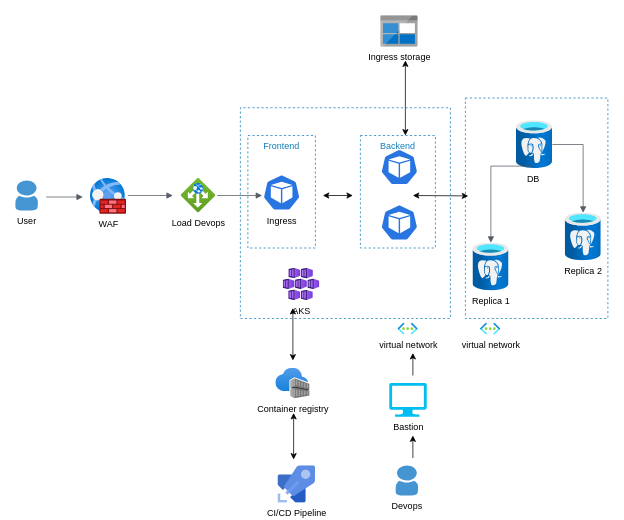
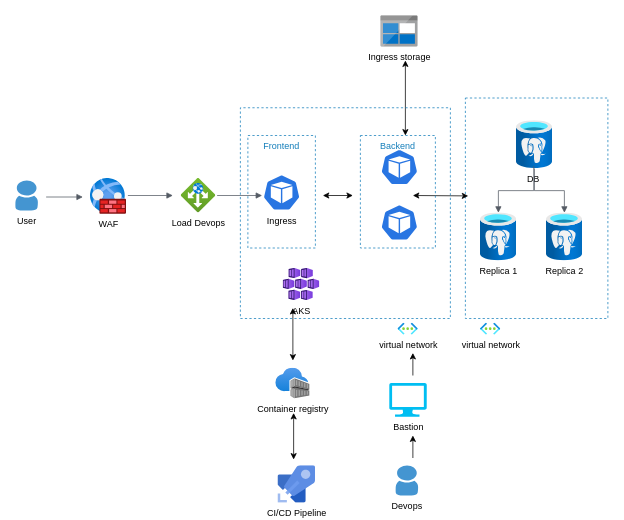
  <mxCell id="0" />
  <mxCell id="1" parent="0" />
  <mxCell id="2" value="virtual network" style="image;aspect=fixed;html=1;points=[];align=center;fontSize=12;image=img/lib/azure2/networking/Virtual_Networks.svg;" vertex="1" parent="1"><mxGeometry x="530" y="430" width="27" height="16.12" as="geometry" /></mxCell>
  <mxCell id="3" value="AKS" style="image;aspect=fixed;html=1;points=[];align=center;fontSize=12;image=img/lib/azure2/containers/Kubernetes_Services.svg;" vertex="1" parent="1"><mxGeometry x="377.01" y="357" width="48.73" height="43" as="geometry" /></mxCell>
  <mxCell id="4" value="Container registry" style="image;aspect=fixed;html=1;points=[];align=center;fontSize=12;image=img/lib/azure2/containers/Container_Registries.svg;" vertex="1" parent="1"><mxGeometry x="367.01" y="490" width="45.74" height="41.03" as="geometry" /></mxCell>
  <mxCell id="5" value="Load Devops" style="image;aspect=fixed;html=1;points=[];align=center;fontSize=12;image=img/lib/azure2/networking/Application_Gateways.svg;" vertex="1" parent="1"><mxGeometry x="241" y="237" width="46" height="46" as="geometry" /></mxCell>
  <mxCell id="6" value="WAF" style="image;aspect=fixed;html=1;points=[];align=center;fontSize=12;image=img/lib/azure2/networking/Web_Application_Firewall_Policies_WAF.svg;" vertex="1" parent="1"><mxGeometry x="120" y="237" width="48" height="48" as="geometry" /></mxCell>
  <mxCell id="7" value="CI/CD Pipeline" style="image;sketch=0;aspect=fixed;html=1;points=[];align=center;fontSize=12;image=img/lib/mscae/Azure_Pipelines.svg;" vertex="1" parent="1"><mxGeometry x="370" y="620" width="50" height="50" as="geometry" /></mxCell>
  <mxCell id="8" value="virtual network" style="image;aspect=fixed;html=1;points=[];align=center;fontSize=12;image=img/lib/azure2/networking/Virtual_Networks.svg;" vertex="1" parent="1"><mxGeometry x="640" y="430" width="27" height="16.12" as="geometry" /></mxCell>
  <mxCell id="9" value="DB&amp;nbsp;&lt;span style=&quot;color: rgba(0, 0, 0, 0); font-family: monospace; font-size: 0px; text-align: start; background-color: rgb(251, 251, 251);&quot;&gt;%3CmxGraphModel%3E%3Croot%3E%3CmxCell%20id%3D%220%22%2F%3E%3CmxCell%20id%3D%221%22%20parent%3D%220%22%2F%3E%3CmxCell%20id%3D%222%22%20value%3D%22virtual%20network%22%20style%3D%22image%3Baspect%3Dfixed%3Bhtml%3D1%3Bpoints%3D%5B%5D%3Balign%3Dcenter%3BfontSize%3D12%3Bimage%3Dimg%2Flib%2Fazure2%2Fnetworking%2FVirtual_Networks.svg%3B%22%20vertex%3D%221%22%20parent%3D%221%22%3E%3CmxGeometry%20x%3D%22540%22%20y%3D%22700%22%20width%3D%2227%22%20height%3D%2216.12%22%20as%3D%22geometry%22%2F%3E%3C%2FmxCell%3E%3C%2Froot%3E%3C%2FmxGraphModel%3E&lt;/span&gt;" style="image;aspect=fixed;html=1;points=[];align=center;fontSize=12;image=img/lib/azure2/databases/Azure_Database_PostgreSQL_Server.svg;" vertex="1" parent="1"><mxGeometry x="688" y="160" width="48" height="64" as="geometry" /></mxCell>
- <mxCell id="10" value="Replica 1" style="image;aspect=fixed;html=1;points=[];align=center;fontSize=12;image=img/lib/azure2/databases/Azure_Database_PostgreSQL_Server.svg;" vertex="1" parent="1"><mxGeometry x="630" y="323" width="48" height="64" as="geometry" /></mxCell>
- <mxCell id="11" value="Replica 2" style="image;aspect=fixed;html=1;points=[];align=center;fontSize=12;image=img/lib/azure2/databases/Azure_Database_PostgreSQL_Server.svg;" vertex="1" parent="1"><mxGeometry x="753" y="283" width="48" height="64" as="geometry" /></mxCell>
+ <mxCell id="10" value="Replica 1" style="image;aspect=fixed;html=1;points=[];align=center;fontSize=12;image=img/lib/azure2/databases/Azure_Database_PostgreSQL_Server.svg;" vertex="1" parent="1"><mxGeometry x="640" y="283" width="48" height="64" as="geometry" /></mxCell>
+ <mxCell id="11" value="Replica 2" style="image;aspect=fixed;html=1;points=[];align=center;fontSize=12;image=img/lib/azure2/databases/Azure_Database_PostgreSQL_Server.svg;" vertex="1" parent="1"><mxGeometry x="728" y="283" width="48" height="64" as="geometry" /></mxCell>
  <mxCell id="12" value="" style="edgeStyle=orthogonalEdgeStyle;html=1;endArrow=block;elbow=vertical;startArrow=none;endFill=1;strokeColor=#545B64;rounded=0;" edge="1" parent="1" source="9" target="11"><mxGeometry width="100" relative="1" as="geometry"><mxPoint x="660" y="80" as="sourcePoint" /><mxPoint x="760" y="80" as="targetPoint" /></mxGeometry></mxCell>
  <mxCell id="13" value="" style="edgeStyle=orthogonalEdgeStyle;html=1;endArrow=block;elbow=vertical;startArrow=none;endFill=1;strokeColor=#545B64;rounded=0;exitX=0.483;exitY=0.95;exitDx=0;exitDy=0;exitPerimeter=0;" edge="1" parent="1" source="9" target="10"><mxGeometry width="100" relative="1" as="geometry"><mxPoint x="650" y="90" as="sourcePoint" /><mxPoint x="750" y="90" as="targetPoint" /></mxGeometry></mxCell>
  <mxCell id="14" value="" style="fillColor=none;strokeColor=#147EBA;dashed=1;verticalAlign=top;fontStyle=0;fontColor=#147EBA;whiteSpace=wrap;html=1;" vertex="1" parent="1"><mxGeometry x="620" y="130" width="190" height="294" as="geometry" /></mxCell>
  <mxCell id="15" value="Ingress" style="aspect=fixed;sketch=0;html=1;dashed=0;whitespace=wrap;verticalLabelPosition=bottom;verticalAlign=top;fillColor=#2875E2;strokeColor=#ffffff;points=[[0.005,0.63,0],[0.1,0.2,0],[0.9,0.2,0],[0.5,0,0],[0.995,0.63,0],[0.72,0.99,0],[0.5,1,0],[0.28,0.99,0]];shape=mxgraph.kubernetes.icon2;prIcon=pod" vertex="1" parent="1"><mxGeometry x="350" y="232" width="50" height="48" as="geometry" /></mxCell>
  <mxCell id="16" value="" style="aspect=fixed;sketch=0;html=1;dashed=0;whitespace=wrap;verticalLabelPosition=bottom;verticalAlign=top;fillColor=#2875E2;strokeColor=#ffffff;points=[[0.005,0.63,0],[0.1,0.2,0],[0.9,0.2,0],[0.5,0,0],[0.995,0.63,0],[0.72,0.99,0],[0.5,1,0],[0.28,0.99,0]];shape=mxgraph.kubernetes.icon2;prIcon=pod" vertex="1" parent="1"><mxGeometry x="507" y="198.06" width="50" height="48" as="geometry" /></mxCell>
  <mxCell id="17" value="" style="aspect=fixed;sketch=0;html=1;dashed=0;whitespace=wrap;verticalLabelPosition=bottom;verticalAlign=top;fillColor=#2875E2;strokeColor=#ffffff;points=[[0.005,0.63,0],[0.1,0.2,0],[0.9,0.2,0],[0.5,0,0],[0.995,0.63,0],[0.72,0.99,0],[0.5,1,0],[0.28,0.99,0]];shape=mxgraph.kubernetes.icon2;prIcon=pod" vertex="1" parent="1"><mxGeometry x="507" y="272" width="50" height="48" as="geometry" /></mxCell>
  <mxCell id="18" value="User" style="shadow=0;dashed=0;html=1;strokeColor=none;fillColor=#4495D1;labelPosition=center;verticalLabelPosition=bottom;verticalAlign=top;align=center;outlineConnect=0;shape=mxgraph.veeam.2d.user;" vertex="1" parent="1"><mxGeometry x="20" y="240" width="30" height="40" as="geometry" /></mxCell>
  <mxCell id="19" value="" style="edgeStyle=orthogonalEdgeStyle;html=1;endArrow=block;elbow=vertical;startArrow=none;endFill=1;strokeColor=#545B64;rounded=0;" edge="1" parent="1"><mxGeometry width="100" relative="1" as="geometry"><mxPoint x="61" y="262" as="sourcePoint" /><mxPoint x="110" y="262" as="targetPoint" /></mxGeometry></mxCell>
  <mxCell id="20" value="" style="edgeStyle=orthogonalEdgeStyle;html=1;endArrow=block;elbow=vertical;startArrow=none;endFill=1;strokeColor=#545B64;rounded=0;" edge="1" parent="1"><mxGeometry width="100" relative="1" as="geometry"><mxPoint x="170" y="260" as="sourcePoint" /><mxPoint x="230" y="260" as="targetPoint" /></mxGeometry></mxCell>
  <mxCell id="21" value="" style="edgeStyle=orthogonalEdgeStyle;html=1;endArrow=block;elbow=vertical;startArrow=none;endFill=1;strokeColor=#545B64;rounded=0;" edge="1" parent="1"><mxGeometry width="100" relative="1" as="geometry"><mxPoint x="289" y="260" as="sourcePoint" /><mxPoint x="349" y="260" as="targetPoint" /></mxGeometry></mxCell>
  <mxCell id="22" value="" style="endArrow=classic;startArrow=classic;html=1;rounded=0;" edge="1" parent="1"><mxGeometry width="50" height="50" relative="1" as="geometry"><mxPoint x="390" y="480" as="sourcePoint" /><mxPoint x="390" y="410" as="targetPoint" /></mxGeometry></mxCell>
  <mxCell id="23" value="" style="endArrow=classic;startArrow=classic;html=1;rounded=0;" edge="1" parent="1"><mxGeometry width="50" height="50" relative="1" as="geometry"><mxPoint x="391" y="612" as="sourcePoint" /><mxPoint x="391" y="550" as="targetPoint" /></mxGeometry></mxCell>
  <mxCell id="24" value="Ingress storage" style="image;sketch=0;aspect=fixed;html=1;points=[];align=center;fontSize=12;image=img/lib/mscae/BlobBlock.svg;" vertex="1" parent="1"><mxGeometry x="507" y="20" width="50" height="42" as="geometry" /></mxCell>
  <mxCell id="25" value="" style="endArrow=classic;startArrow=classic;html=1;rounded=0;" edge="1" parent="1"><mxGeometry width="50" height="50" relative="1" as="geometry"><mxPoint x="540" y="180" as="sourcePoint" /><mxPoint x="540" y="80" as="targetPoint" /></mxGeometry></mxCell>
  <mxCell id="26" value="Bastion" style="verticalLabelPosition=bottom;html=1;verticalAlign=top;align=center;strokeColor=none;fillColor=#00BEF2;shape=mxgraph.azure.computer;pointerEvents=1;" vertex="1" parent="1"><mxGeometry x="518.5" y="510" width="50" height="45" as="geometry" /></mxCell>
  <mxCell id="27" value="Devops" style="shadow=0;dashed=0;html=1;strokeColor=none;fillColor=#4495D1;labelPosition=center;verticalLabelPosition=bottom;verticalAlign=top;align=center;outlineConnect=0;shape=mxgraph.veeam.2d.user;" vertex="1" parent="1"><mxGeometry x="527" y="620" width="30" height="40" as="geometry" /></mxCell>
  <mxCell id="28" value="" style="endArrow=classic;html=1;rounded=0;" edge="1" parent="1"><mxGeometry width="50" height="50" relative="1" as="geometry"><mxPoint x="550" y="610" as="sourcePoint" /><mxPoint x="550" y="580" as="targetPoint" /></mxGeometry></mxCell>
  <mxCell id="29" value="" style="endArrow=classic;html=1;rounded=0;" edge="1" parent="1"><mxGeometry width="50" height="50" relative="1" as="geometry"><mxPoint x="550" y="500" as="sourcePoint" /><mxPoint x="550" y="470" as="targetPoint" /></mxGeometry></mxCell>
  <mxCell id="30" value="" style="endArrow=classic;startArrow=classic;html=1;rounded=0;entryX=0.02;entryY=0.444;entryDx=0;entryDy=0;entryPerimeter=0;" edge="1" parent="1" target="14"><mxGeometry width="50" height="50" relative="1" as="geometry"><mxPoint x="550" y="260" as="sourcePoint" /><mxPoint x="610" y="260" as="targetPoint" /></mxGeometry></mxCell>
  <mxCell id="31" value="Backend" style="fillColor=none;strokeColor=#147EBA;dashed=1;verticalAlign=top;fontStyle=0;fontColor=#147EBA;whiteSpace=wrap;html=1;" vertex="1" parent="1"><mxGeometry x="480" y="180" width="100" height="150" as="geometry" /></mxCell>
  <mxCell id="32" value="Frontend" style="fillColor=none;strokeColor=#147EBA;dashed=1;verticalAlign=top;fontStyle=0;fontColor=#147EBA;whiteSpace=wrap;html=1;" vertex="1" parent="1"><mxGeometry x="330" y="180" width="90" height="150" as="geometry" /></mxCell>
  <mxCell id="33" value="&lt;span style=&quot;color: rgba(0, 0, 0, 0); font-family: monospace; font-size: 0px; text-align: start; text-wrap-mode: nowrap;&quot;&gt;%3CmxGraphModel%3E%3Croot%3E%3CmxCell%20id%3D%220%22%2F%3E%3CmxCell%20id%3D%221%22%20parent%3D%220%22%2F%3E%3CmxCell%20id%3D%222%22%20value%3D%22%22%20style%3D%22fillColor%3Dnone%3BstrokeColor%3D%23147EBA%3Bdashed%3D1%3BverticalAlign%3Dtop%3BfontStyle%3D0%3BfontColor%3D%23147EBA%3BwhiteSpace%3Dwrap%3Bhtml%3D1%3B%22%20vertex%3D%221%22%20parent%3D%221%22%3E%3CmxGeometry%20x%3D%22630%22%20y%3D%22400%22%20width%3D%22190%22%20height%3D%22294%22%20as%3D%22geometry%22%2F%3E%3C%2FmxCell%3E%3C%2Froot%3E%3C%2FmxGraphModel%3E&lt;/span&gt;" style="fillColor=none;strokeColor=#147EBA;dashed=1;verticalAlign=top;fontStyle=0;fontColor=#147EBA;whiteSpace=wrap;html=1;direction=south;" vertex="1" parent="1"><mxGeometry x="320" y="143" width="280" height="281" as="geometry" /></mxCell>
  <mxCell id="34" value="" style="endArrow=classic;startArrow=classic;html=1;rounded=0;" edge="1" parent="1"><mxGeometry width="50" height="50" relative="1" as="geometry"><mxPoint x="430" y="260" as="sourcePoint" /><mxPoint x="470" y="260" as="targetPoint" /></mxGeometry></mxCell>
